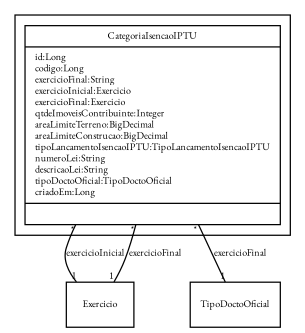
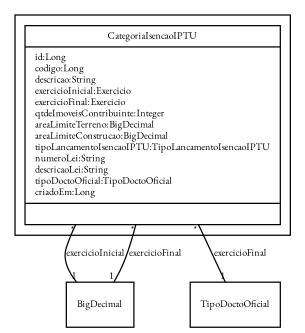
  digraph {
    fontname="EB Garamond"
    fontsize=8
    node [fontname="EB Garamond" fontsize=8 shape=record]
    edge [arrowhead=none fontname="EB Garamond" fontsize=8 headlabel=1 taillabel="*"]
-   n1 [label="{CategoriaIsencaoIPTU|id:Long\lcodigo:Long\lexercicioFinal:String\lexercicioInicial:Exercicio\lexercicioFinal:Exercicio\lqtdeImoveisContribuinte:Integer\lareaLimiteTerreno:BigDecimal\lareaLimiteConstrucao:BigDecimal\ltipoLancamentoIsencaoIPTU:TipoLancamentoIsencaoIPTU\lnumeroLei:String\ldescricaoLei:String\ltipoDoctoOficial:TipoDoctoOficial\lcriadoEm:Long\l|\l}"]
-   Exercicio
+   n1 [label="{CategoriaIsencaoIPTU|id:Long\lcodigo:Long\ldescricao:String\lexercicioInicial:Exercicio\lexercicioFinal:Exercicio\lqtdeImoveisContribuinte:Integer\lareaLimiteTerreno:BigDecimal\lareaLimiteConstrucao:BigDecimal\ltipoLancamentoIsencaoIPTU:TipoLancamentoIsencaoIPTU\lnumeroLei:String\ldescricaoLei:String\ltipoDoctoOficial:TipoDoctoOficial\lcriadoEm:Long\l|\l}"]
+   Exercicio [label=BigDecimal]
    TipoDoctoOficial
    subgraph cluster_1 {
      n1
    }
    n1 -> Exercicio [label=exercicioInicial]
    n1 -> Exercicio [label=exercicioFinal]
    n1 -> TipoDoctoOficial [label=exercicioFinal]
  }
